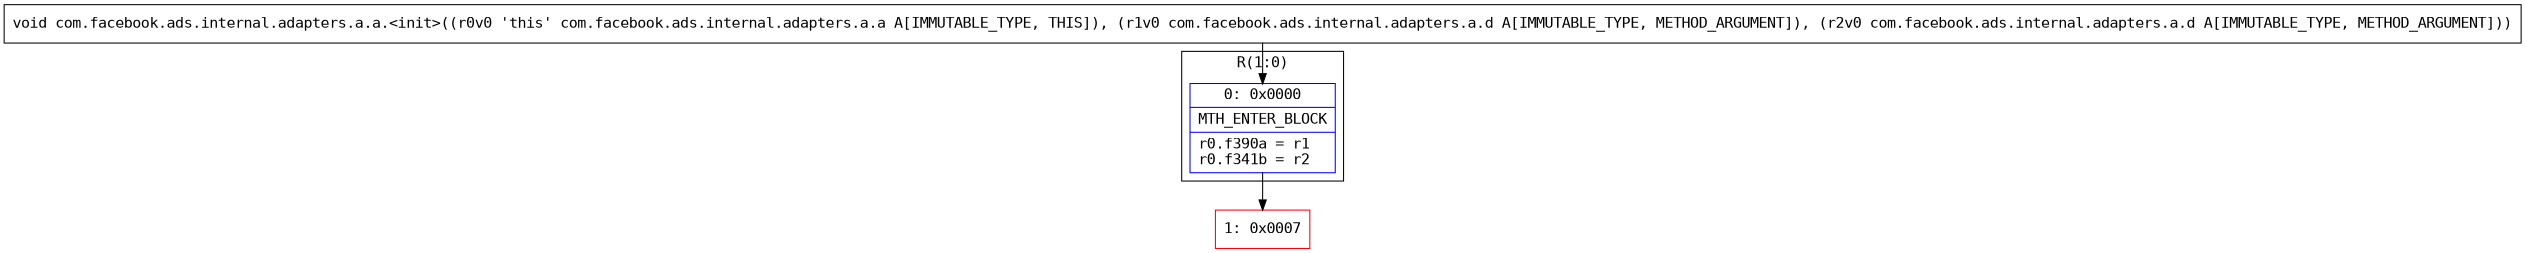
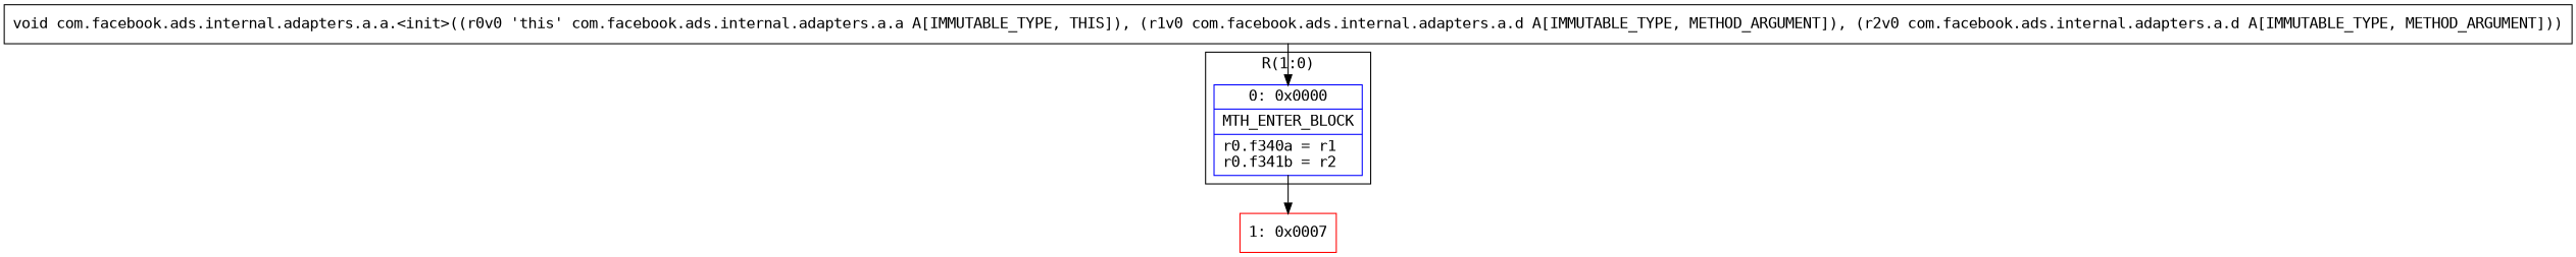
  digraph {
    fontname="DejaVu Sans Mono"
    node [shape=record fontname="DejaVu Sans Mono"]
    edge [fontname="DejaVu Sans Mono"]
-   n1 [color=blue label="{0\:\ 0x0000|MTH_ENTER_BLOCK\l|r0.f390a = r1\lr0.f341b = r2\l}"]
+   n1 [color=blue label="{0\:\ 0x0000|MTH_ENTER_BLOCK\l|r0.f340a = r1\lr0.f341b = r2\l}"]
    n2 [color=red label="{1\:\ 0x0007}"]
    n3 [label="{void com.facebook.ads.internal.adapters.a.a.\<init\>((r0v0 'this' com.facebook.ads.internal.adapters.a.a A[IMMUTABLE_TYPE, THIS]), (r1v0 com.facebook.ads.internal.adapters.a.d A[IMMUTABLE_TYPE, METHOD_ARGUMENT]), (r2v0 com.facebook.ads.internal.adapters.a.d A[IMMUTABLE_TYPE, METHOD_ARGUMENT])) }"]
    subgraph cluster_1 {
      label="R(1:0)"
      n1
    }
    n1 -> n2
    n3 -> n1
  }
